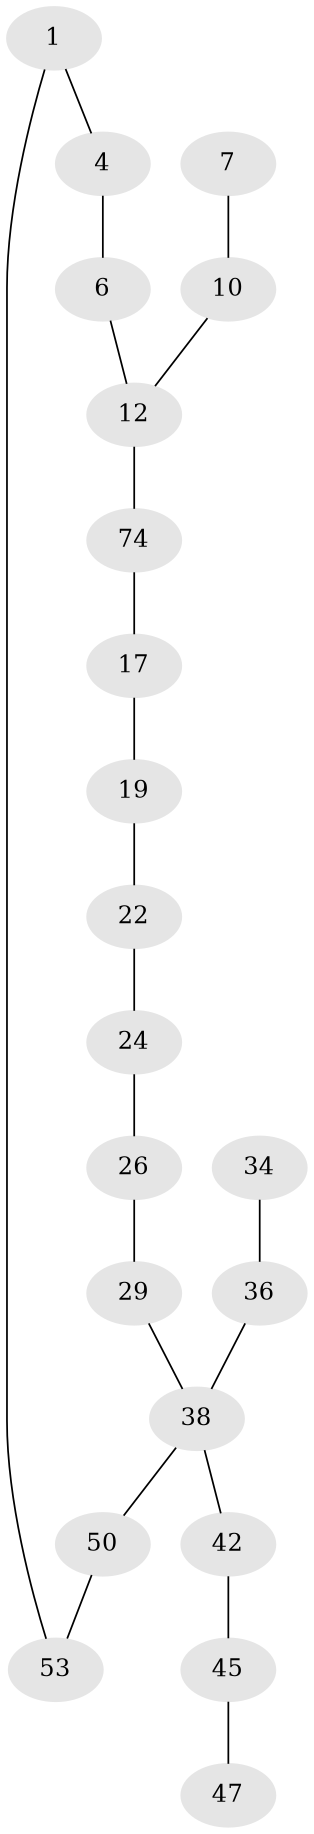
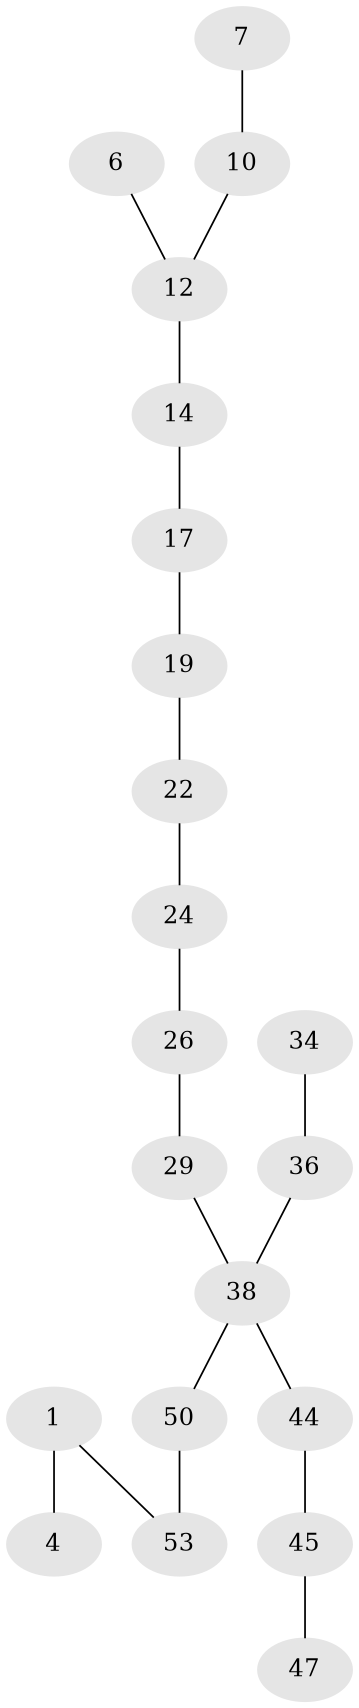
  graph {
    fontname="DejaVu Serif"
    node [color=gray90 fontname="DejaVu Serif" style=filled]
    edge [fontname="DejaVu Serif"]
    1 [super="+54+2"]
    4 [super="+5"]
    53
    6
    12 [super="+13"]
    7 [super="+8"]
    10 [super="+11"]
-   14 [super="+15" label=74]
+   14 [super="+15"]
    17 [super="+18"]
    19 [super="+20"]
    22 [super="+23"]
    24 [super="+25"]
    26 [super="+27"]
    29 [super="+30"]
    38 [super="+39"]
    34 [super="+35"]
    36 [super="+37"]
-   42 [super="+43"]
+   42 [super="+43" label=44]
    50 [super="+51"]
    45 [super="+46"]
    47 [super="+48"]
    1 -- 4
    1 -- 53
-   4 -- 6
    6 -- 12
    12 -- 14
    7 -- 10
    10 -- 12
    14 -- 17
    17 -- 19
    19 -- 22
    22 -- 24
    24 -- 26
    26 -- 29
    29 -- 38
    38 -- 42
    38 -- 50
    34 -- 36
    36 -- 38
    42 -- 45
    50 -- 53
    45 -- 47
  }
